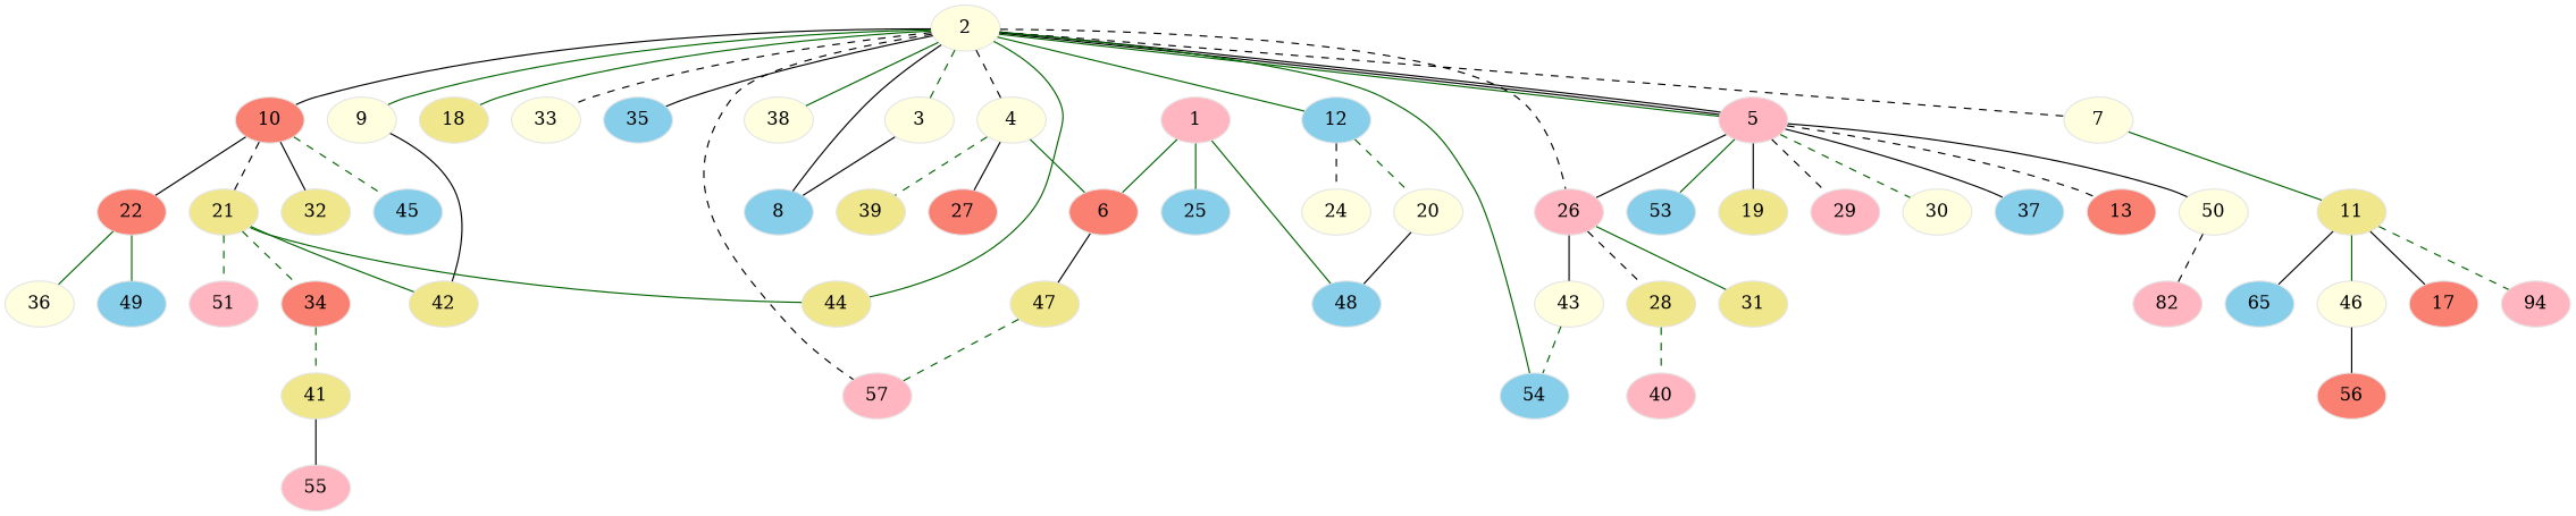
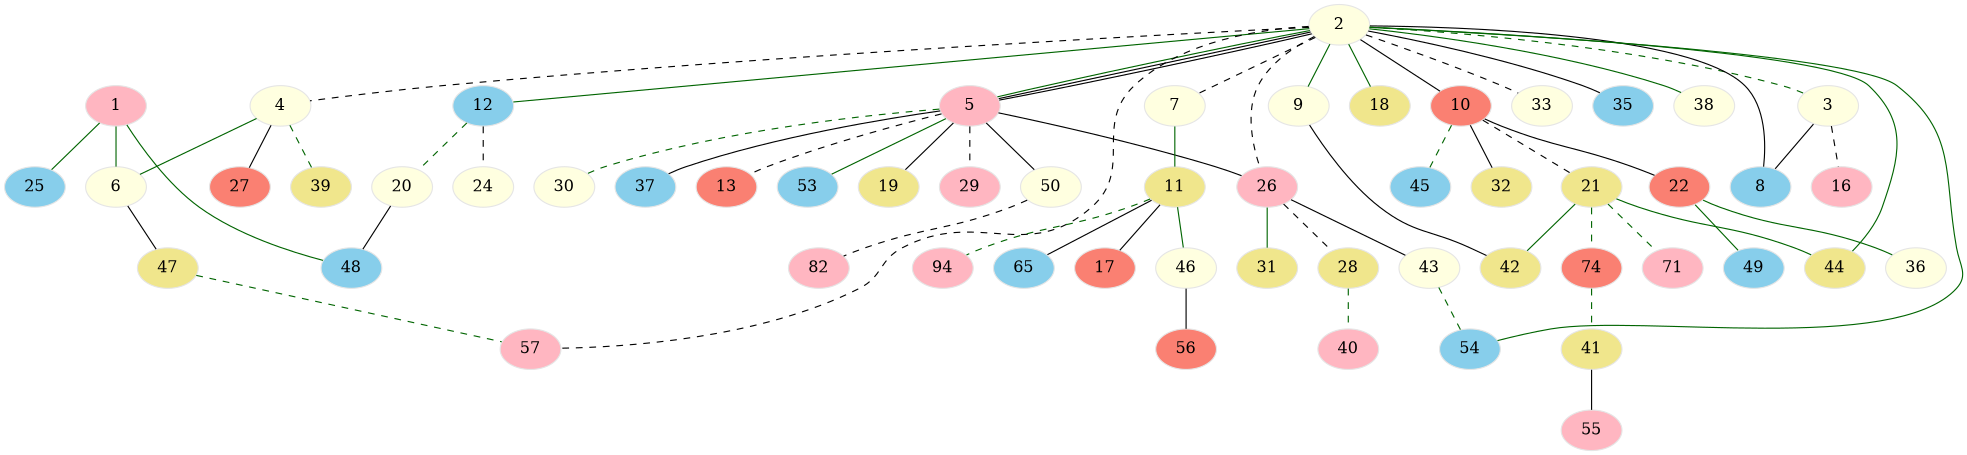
  graph {
    node [color=gray90 fillcolor=lightyellow style=filled]
    edge [color=black style=solid]
    1 [fillcolor=lightpink]
-   6 [fillcolor=salmon]
+   6
    25 [fillcolor=skyblue]
    48 [fillcolor=skyblue]
    2
    3
    4
    5 [fillcolor=lightpink]
    7
    8 [fillcolor=skyblue]
    9
    10 [fillcolor=salmon]
    12 [fillcolor=skyblue]
    18 [fillcolor=khaki]
    26 [fillcolor=lightpink]
    33
    35 [fillcolor=skyblue]
    38
    44 [fillcolor=khaki]
    54 [fillcolor=skyblue]
    57 [fillcolor=lightpink]
    47 [fillcolor=khaki]
+   16 [fillcolor=lightpink]
    27 [fillcolor=salmon]
    39 [fillcolor=khaki]
    13 [fillcolor=salmon]
    19 [fillcolor=khaki]
    29 [fillcolor=lightpink]
    30
    37 [fillcolor=skyblue]
    50
    53 [fillcolor=skyblue]
    11 [fillcolor=khaki]
    42 [fillcolor=khaki]
    21 [fillcolor=khaki]
    22 [fillcolor=salmon]
    32 [fillcolor=khaki]
    45 [fillcolor=skyblue]
    20
    24
    28 [fillcolor=khaki]
    31 [fillcolor=khaki]
    43
    n44 [fillcolor=lightpink label=82]
    n45 [fillcolor=lightpink label=94]
    n46 [fillcolor=skyblue label=65]
    17 [fillcolor=salmon]
    46
-   34 [fillcolor=salmon]
-   51 [fillcolor=lightpink]
+   34 [fillcolor=salmon label=74]
+   51 [fillcolor=lightpink label=71]
    36
    49 [fillcolor=skyblue]
    56 [fillcolor=salmon]
    41 [fillcolor=khaki]
    40 [fillcolor=lightpink]
    55 [fillcolor=lightpink]
    1 -- 6 [color=darkgreen]
    1 -- 25 [color=darkgreen]
    1 -- 48 [color=darkgreen]
    6 -- 47
    2 -- 3 [color=darkgreen style=dashed]
    2 -- 4 [style=dashed]
    2 -- 5 [color=darkgreen]
    2 -- 5
    2 -- 5
    2 -- 7 [style=dashed]
    2 -- 8
    2 -- 9 [color=darkgreen]
    2 -- 10
    2 -- 12 [color=darkgreen]
    2 -- 18 [color=darkgreen]
    2 -- 26 [style=dashed]
    2 -- 33 [style=dashed]
    2 -- 35
    2 -- 38 [color=darkgreen]
    2 -- 44 [color=darkgreen]
    2 -- 54 [color=darkgreen]
    2 -- 57 [style=dashed]
    3 -- 8
+   3 -- 16 [style=dashed]
    4 -- 6 [color=darkgreen]
    4 -- 27
    4 -- 39 [color=darkgreen style=dashed]
    5 -- 26
    5 -- 13 [style=dashed]
    5 -- 19
    5 -- 29 [style=dashed]
    5 -- 30 [color=darkgreen style=dashed]
    5 -- 37
    5 -- 50
    5 -- 53 [color=darkgreen]
    7 -- 11 [color=darkgreen]
    9 -- 42
    10 -- 21 [style=dashed]
    10 -- 22
    10 -- 32
    10 -- 45 [color=darkgreen style=dashed]
    12 -- 20 [color=darkgreen style=dashed]
    12 -- 24 [style=dashed]
    26 -- 28 [style=dashed]
    26 -- 31 [color=darkgreen]
    26 -- 43
    47 -- 57 [color=darkgreen style=dashed]
    50 -- n44 [style=dashed]
    11 -- n45 [color=darkgreen style=dashed]
    11 -- n46
    11 -- 17
    11 -- 46 [color=darkgreen]
    21 -- 44 [color=darkgreen]
    21 -- 42 [color=darkgreen]
    21 -- 34 [color=darkgreen style=dashed]
    21 -- 51 [color=darkgreen style=dashed]
    22 -- 36 [color=darkgreen]
    22 -- 49 [color=darkgreen]
    20 -- 48
    28 -- 40 [color=darkgreen style=dashed]
    43 -- 54 [color=darkgreen style=dashed]
    46 -- 56
    34 -- 41 [color=darkgreen style=dashed]
    41 -- 55
  }
